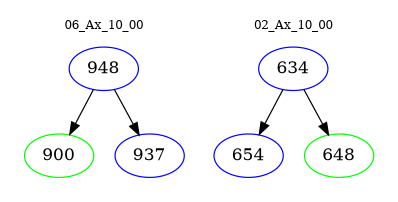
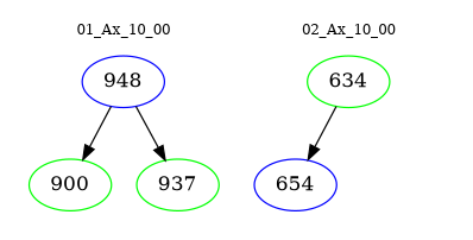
  digraph {
    node [color=blue]
    edge [color=black]
    n1 [label=948]
    n2 [color=green label=900]
-   n3 [label=937]
-   n4 [label=634]
+   n3 [color=green label=937]
+   n4 [color=green label=634]
    n5 [label=654]
-   n6 [color=green label=648]
    subgraph cluster_1 {
      color=white
      fontsize=10
-     label="06_Ax_10_00"
+     label="01_Ax_10_00"
      n1
      n2
      n3
    }
    subgraph cluster_2 {
      color=white
      fontsize=10
      label="02_Ax_10_00"
      n4
      n5
-     n6
    }
    n1 -> n2
    n1 -> n3
    n4 -> n5
-   n4 -> n6
  }
